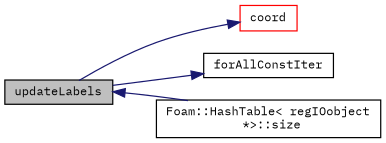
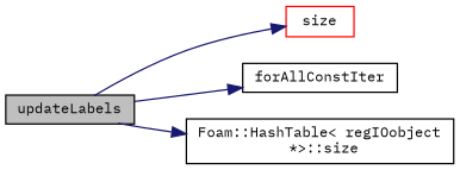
  digraph {
    fontname="IBM Plex Mono"
    rankdir=LR
    node [color=black fontname="IBM Plex Mono" fontsize=10 shape=record]
    edge [color=midnightblue fontname="IBM Plex Mono" fontsize=10 labelfontname=FreeSans labelfontsize=10 style=solid]
    n1 [fillcolor=grey75 fontcolor=black height=0.2 label=updateLabels style=filled width=0.4]
-   n2 [color=red height=0.2 label=coord width=0.4]
+   n2 [color=red height=0.2 label=size width=0.4]
    n3 [height=0.2 label=forAllConstIter width=0.4]
    n4 [height=0.2 label="Foam::HashTable\< regIOobject\l *\>::size" width=0.4]
    n1 -> n2
    n1 -> n3
-   n4 -> n1
+   n1 -> n4
  }
